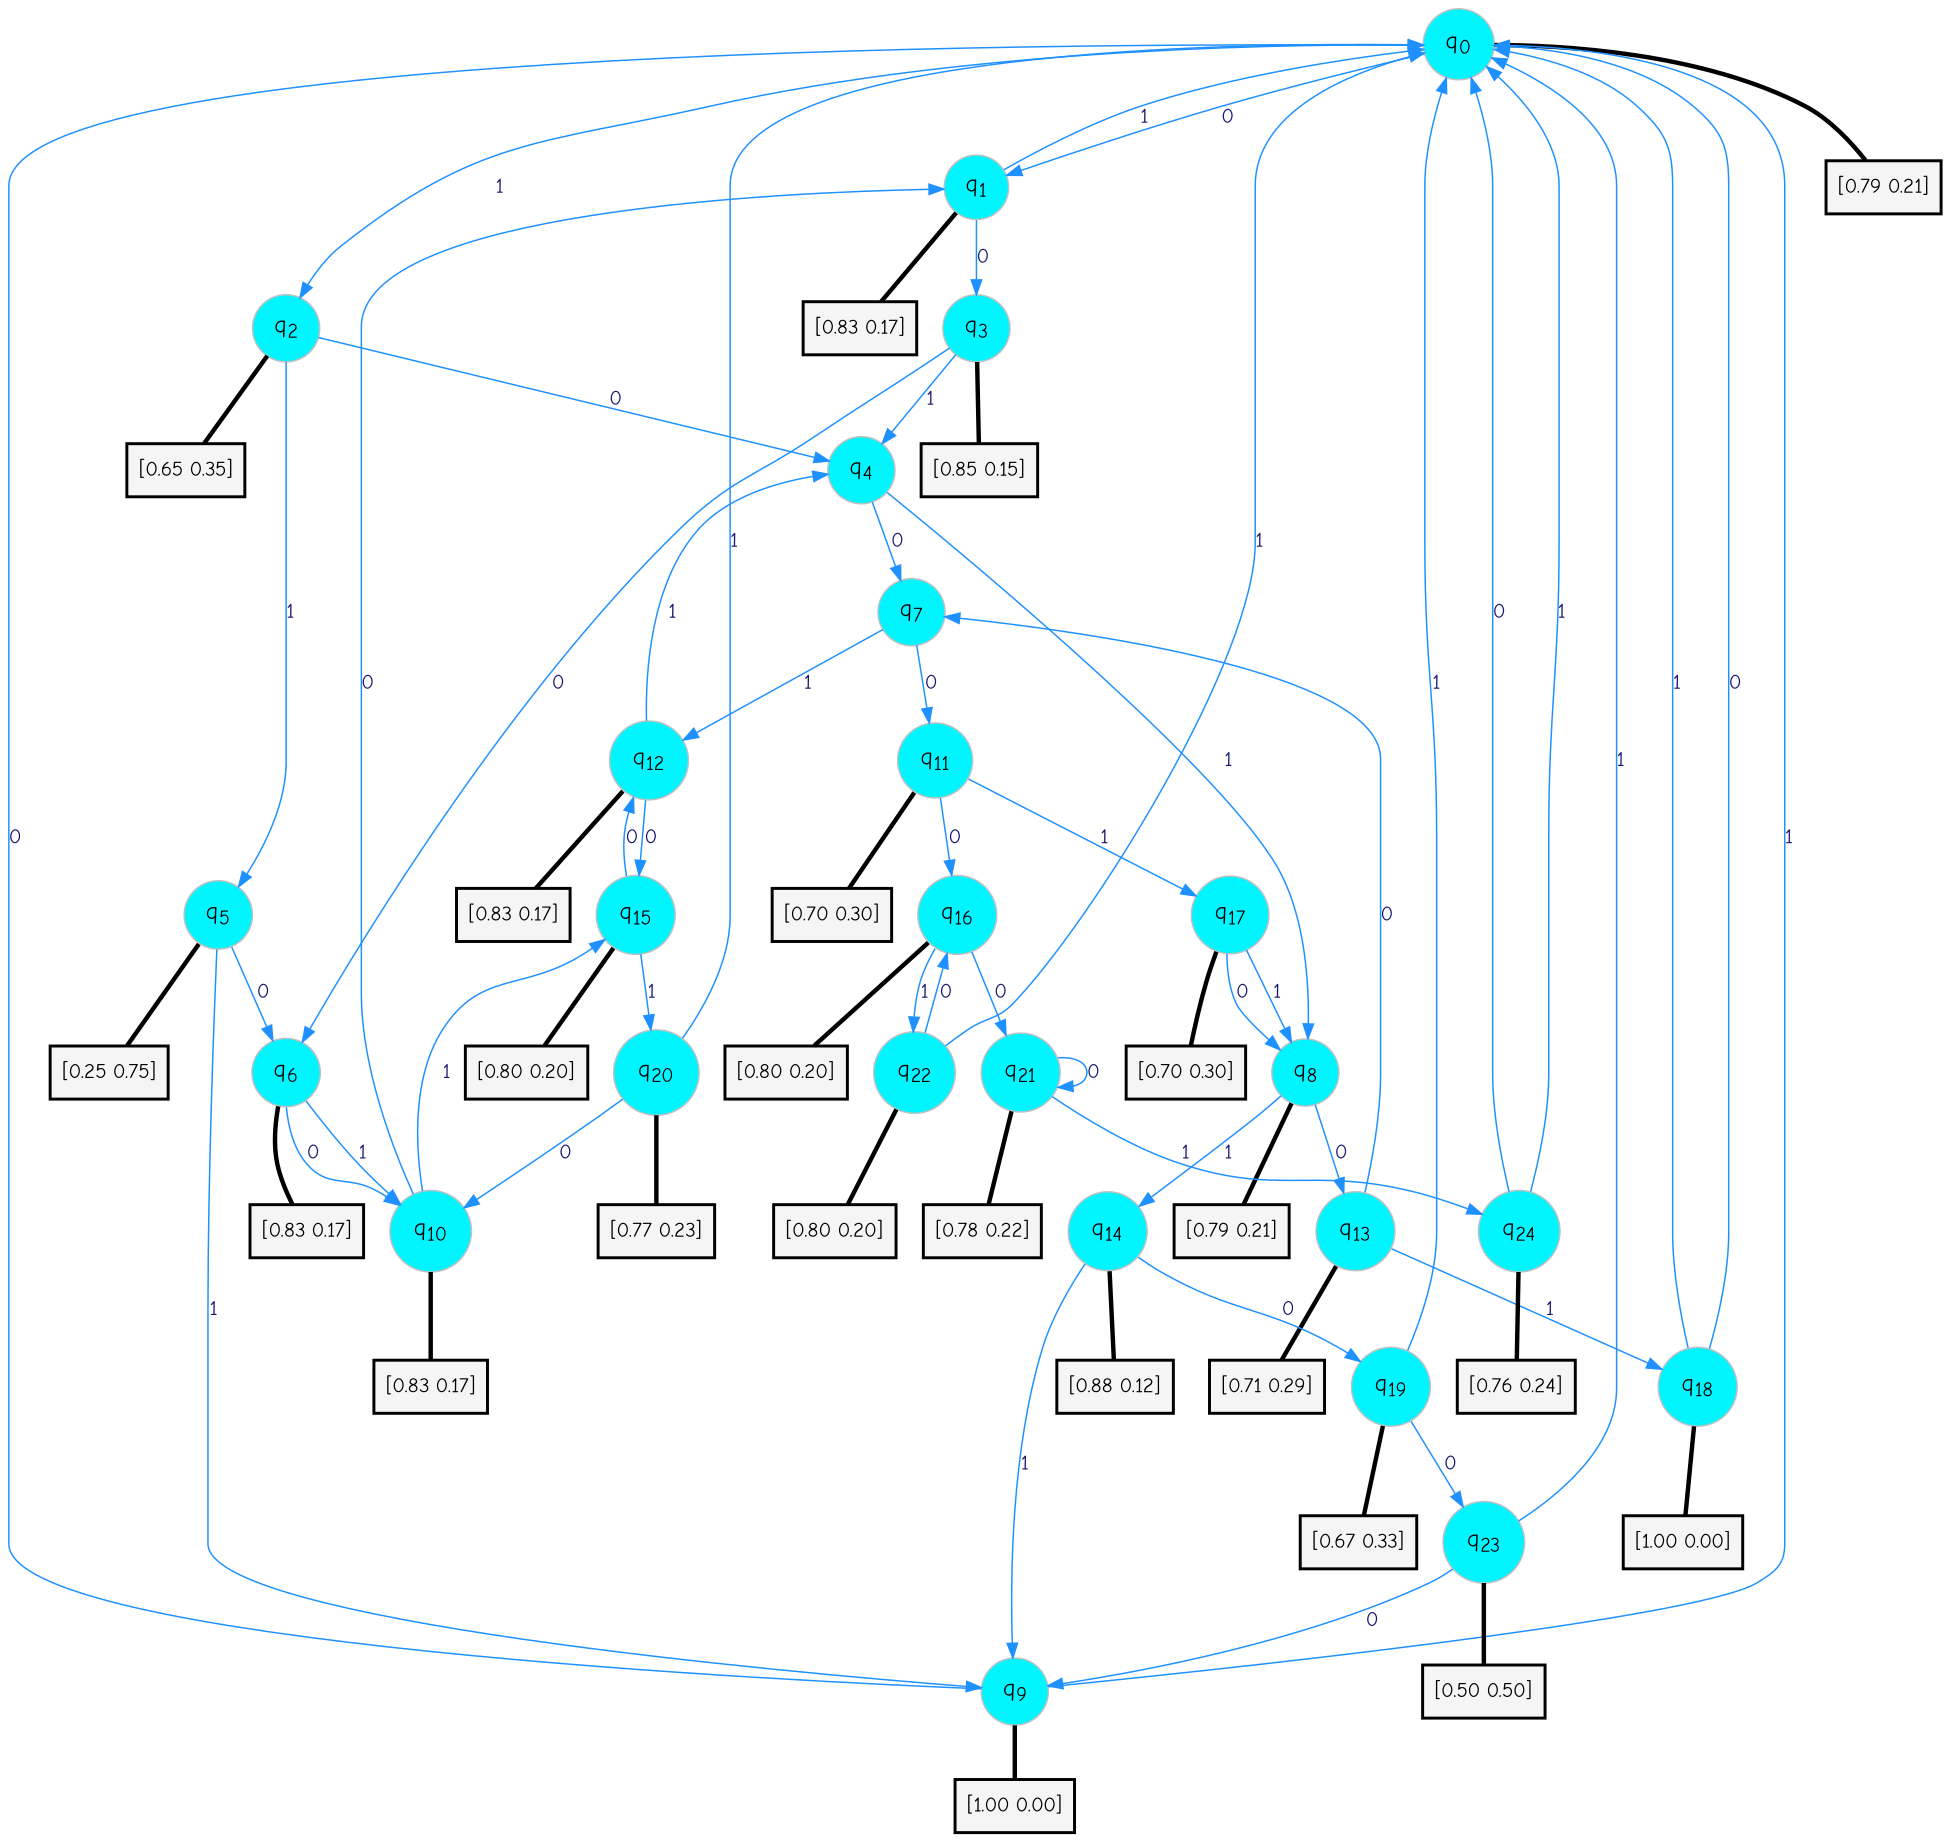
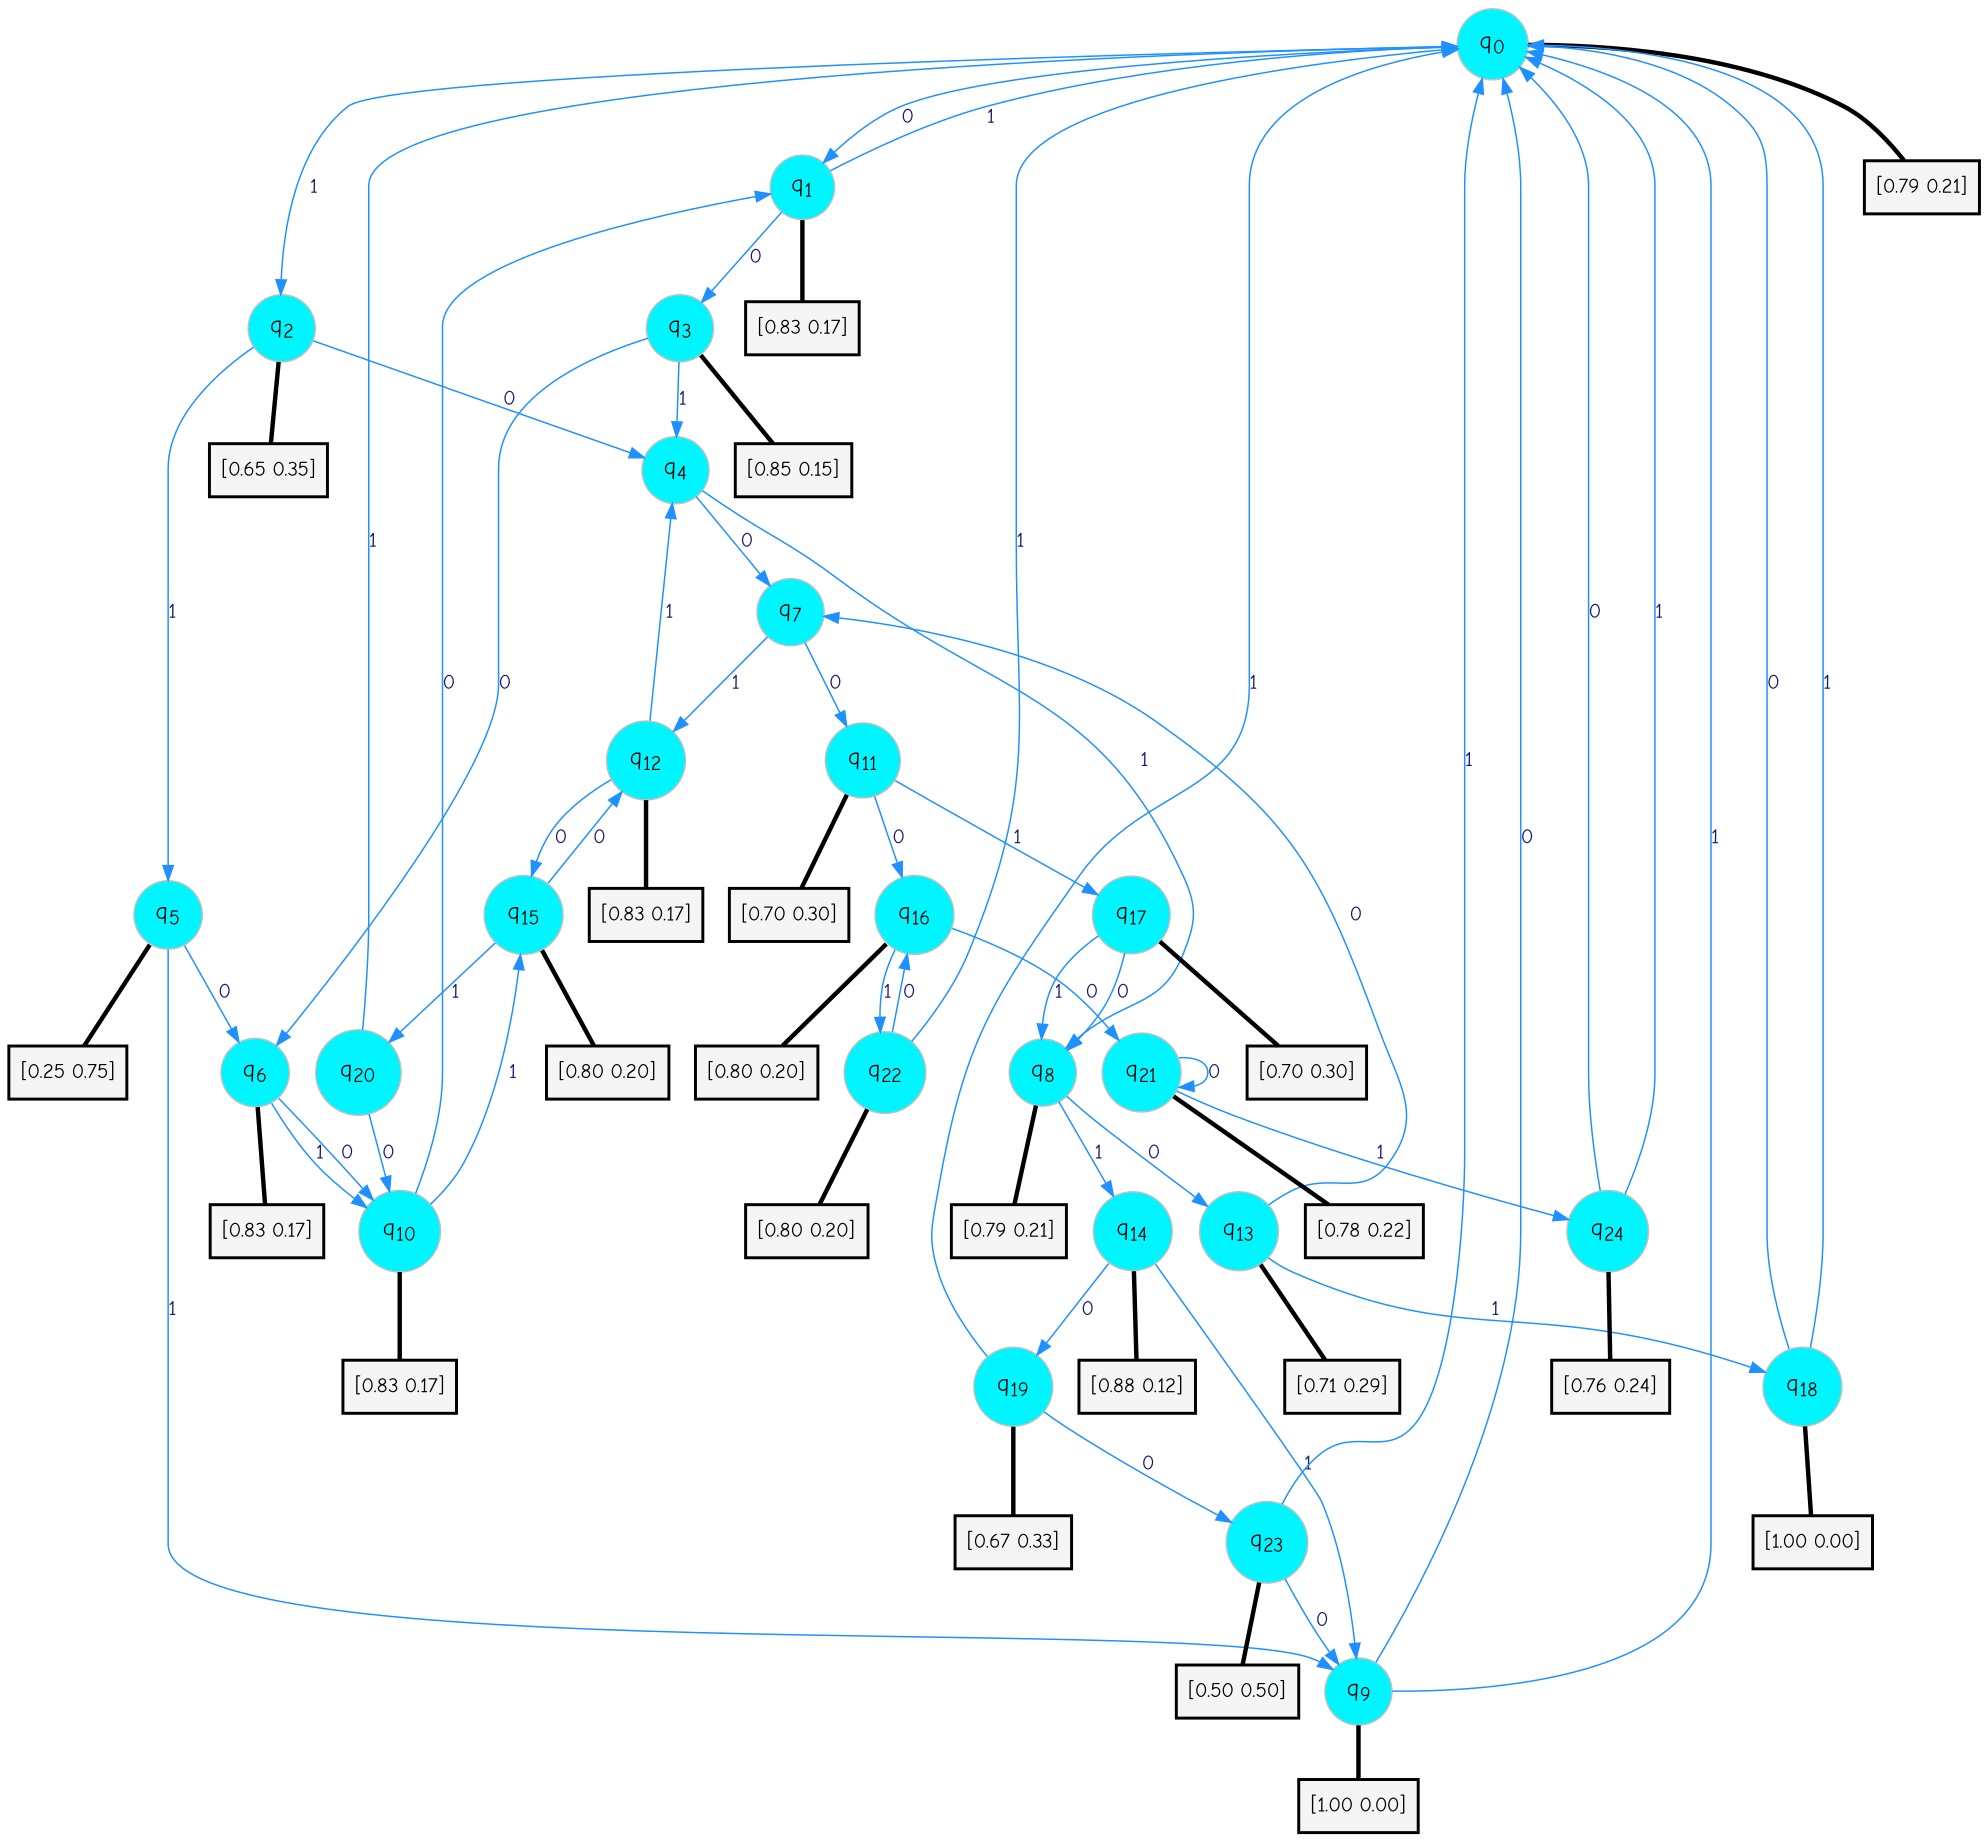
  digraph {
    fontname="Comic Neue"
    rankdir=TD
    node [color=gray fillcolor=turquoise1 fontcolor=black fontname="Comic Neue" fontsize=16 fontweight=bold shape=circle style=filled]
    edge [arrowsize=1 color=dodgerblue1 fontcolor=midnightblue fontname="Comic Neue" fontweight=bold penwidth=1 style=solid weight=20]
    n1 [label=<q<SUB>0</SUB>>]
    n2 [label=<q<SUB>1</SUB>>]
    n3 [label=<q<SUB>2</SUB>>]
    n4 [color=black fillcolor=whitesmoke fontsize=14 label="[0.79 0.21]" penwidth=2 shape=box]
    n5 [label=<q<SUB>3</SUB>>]
    n6 [color=black fillcolor=whitesmoke fontsize=14 label="[0.83 0.17]" penwidth=2 shape=box]
    n7 [label=<q<SUB>4</SUB>>]
    n8 [label=<q<SUB>5</SUB>>]
    n9 [color=black fillcolor=whitesmoke fontsize=14 label="[0.65 0.35]" penwidth=2 shape=box]
    n10 [label=<q<SUB>6</SUB>>]
    n11 [color=black fillcolor=whitesmoke fontsize=14 label="[0.85 0.15]" penwidth=2 shape=box]
    n12 [label=<q<SUB>7</SUB>>]
    n13 [label=<q<SUB>8</SUB>>]
    n14 [label=<q<SUB>9</SUB>>]
    n15 [color=black fillcolor=whitesmoke fontsize=14 label="[0.25 0.75]" penwidth=2 shape=box]
    n16 [label=<q<SUB>10</SUB>>]
    n17 [color=black fillcolor=whitesmoke fontsize=14 label="[0.83 0.17]" penwidth=2 shape=box]
    n18 [label=<q<SUB>11</SUB>>]
    n19 [label=<q<SUB>12</SUB>>]
    n20 [label=<q<SUB>13</SUB>>]
    n21 [label=<q<SUB>14</SUB>>]
    n22 [color=black fillcolor=whitesmoke fontsize=14 label="[0.79 0.21]" penwidth=2 shape=box]
    n23 [color=black fillcolor=whitesmoke fontsize=14 label="[1.00 0.00]" penwidth=2 shape=box]
    n24 [label=<q<SUB>15</SUB>>]
    n25 [color=black fillcolor=whitesmoke fontsize=14 label="[0.83 0.17]" penwidth=2 shape=box]
    n26 [label=<q<SUB>16</SUB>>]
    n27 [label=<q<SUB>17</SUB>>]
    n28 [color=black fillcolor=whitesmoke fontsize=14 label="[0.70 0.30]" penwidth=2 shape=box]
    n29 [color=black fillcolor=whitesmoke fontsize=14 label="[0.83 0.17]" penwidth=2 shape=box]
    n30 [label=<q<SUB>18</SUB>>]
    n31 [color=black fillcolor=whitesmoke fontsize=14 label="[0.71 0.29]" penwidth=2 shape=box]
    n32 [label=<q<SUB>19</SUB>>]
    n33 [color=black fillcolor=whitesmoke fontsize=14 label="[0.88 0.12]" penwidth=2 shape=box]
    n34 [label=<q<SUB>20</SUB>>]
    n35 [color=black fillcolor=whitesmoke fontsize=14 label="[0.80 0.20]" penwidth=2 shape=box]
    n36 [label=<q<SUB>21</SUB>>]
    n37 [label=<q<SUB>22</SUB>>]
    n38 [color=black fillcolor=whitesmoke fontsize=14 label="[0.80 0.20]" penwidth=2 shape=box]
    n39 [color=black fillcolor=whitesmoke fontsize=14 label="[0.70 0.30]" penwidth=2 shape=box]
    n40 [color=black fillcolor=whitesmoke fontsize=14 label="[1.00 0.00]" penwidth=2 shape=box]
    n41 [label=<q<SUB>23</SUB>>]
    n42 [color=black fillcolor=whitesmoke fontsize=14 label="[0.67 0.33]" penwidth=2 shape=box]
-   n43 [color=black fillcolor=whitesmoke fontsize=14 label="[0.77 0.23]" penwidth=2 shape=box]
    n44 [label=<q<SUB>24</SUB>>]
    n45 [color=black fillcolor=whitesmoke fontsize=14 label="[0.78 0.22]" penwidth=2 shape=box]
    n46 [color=black fillcolor=whitesmoke fontsize=14 label="[0.80 0.20]" penwidth=2 shape=box]
    n47 [color=black fillcolor=whitesmoke fontsize=14 label="[0.50 0.50]" penwidth=2 shape=box]
    n48 [color=black fillcolor=whitesmoke fontsize=14 label="[0.76 0.24]" penwidth=2 shape=box]
    n1 -> n2 [label=0]
    n1 -> n3 [label=1]
    n1 -> n4 [arrowhead=none color=black penwidth=3]
    n2 -> n1 [label=1]
    n2 -> n5 [label=0]
    n2 -> n6 [arrowhead=none color=black penwidth=3]
    n3 -> n7 [label=0]
    n3 -> n8 [label=1]
    n3 -> n9 [arrowhead=none color=black penwidth=3]
    n5 -> n7 [label=1]
    n5 -> n10 [label=0]
    n5 -> n11 [arrowhead=none color=black penwidth=3]
    n7 -> n12 [label=0]
    n7 -> n13 [label=1]
    n8 -> n10 [label=0]
    n8 -> n14 [label=1]
    n8 -> n15 [arrowhead=none color=black penwidth=3]
    n10 -> n16 [label=0]
    n10 -> n16 [label=1]
    n10 -> n17 [arrowhead=none color=black penwidth=3]
    n12 -> n18 [label=0]
    n12 -> n19 [label=1]
    n13 -> n20 [label=0]
    n13 -> n21 [label=1]
    n13 -> n22 [arrowhead=none color=black penwidth=3]
    n14 -> n1 [label=0]
    n14 -> n1 [label=1]
    n14 -> n23 [arrowhead=none color=black penwidth=3]
    n16 -> n2 [label=0]
    n16 -> n24 [label=1]
    n16 -> n25 [arrowhead=none color=black penwidth=3]
    n18 -> n26 [label=0]
    n18 -> n27 [label=1]
    n18 -> n28 [arrowhead=none color=black penwidth=3]
    n19 -> n7 [label=1]
    n19 -> n24 [label=0]
    n19 -> n29 [arrowhead=none color=black penwidth=3]
    n20 -> n12 [label=0]
    n20 -> n30 [label=1]
    n20 -> n31 [arrowhead=none color=black penwidth=3]
    n21 -> n14 [label=1]
    n21 -> n32 [label=0]
    n21 -> n33 [arrowhead=none color=black penwidth=3]
    n24 -> n19 [label=0]
    n24 -> n34 [label=1]
    n24 -> n35 [arrowhead=none color=black penwidth=3]
    n26 -> n36 [label=0]
    n26 -> n37 [label=1]
    n26 -> n38 [arrowhead=none color=black penwidth=3]
    n27 -> n13 [label=0]
    n27 -> n13 [label=1]
    n27 -> n39 [arrowhead=none color=black penwidth=3]
    n30 -> n1 [label=0]
    n30 -> n1 [label=1]
    n30 -> n40 [arrowhead=none color=black penwidth=3]
    n32 -> n1 [label=1]
    n32 -> n41 [label=0]
    n32 -> n42 [arrowhead=none color=black penwidth=3]
    n34 -> n1 [label=1]
    n34 -> n16 [label=0]
-   n34 -> n43 [arrowhead=none color=black penwidth=3]
    n36 -> n36 [label=0]
    n36 -> n44 [label=1]
    n36 -> n45 [arrowhead=none color=black penwidth=3]
    n37 -> n1 [label=1]
    n37 -> n26 [label=0]
    n37 -> n46 [arrowhead=none color=black penwidth=3]
    n41 -> n1 [label=1]
    n41 -> n14 [label=0]
    n41 -> n47 [arrowhead=none color=black penwidth=3]
    n44 -> n1 [label=0]
    n44 -> n1 [label=1]
    n44 -> n48 [arrowhead=none color=black penwidth=3]
  }
